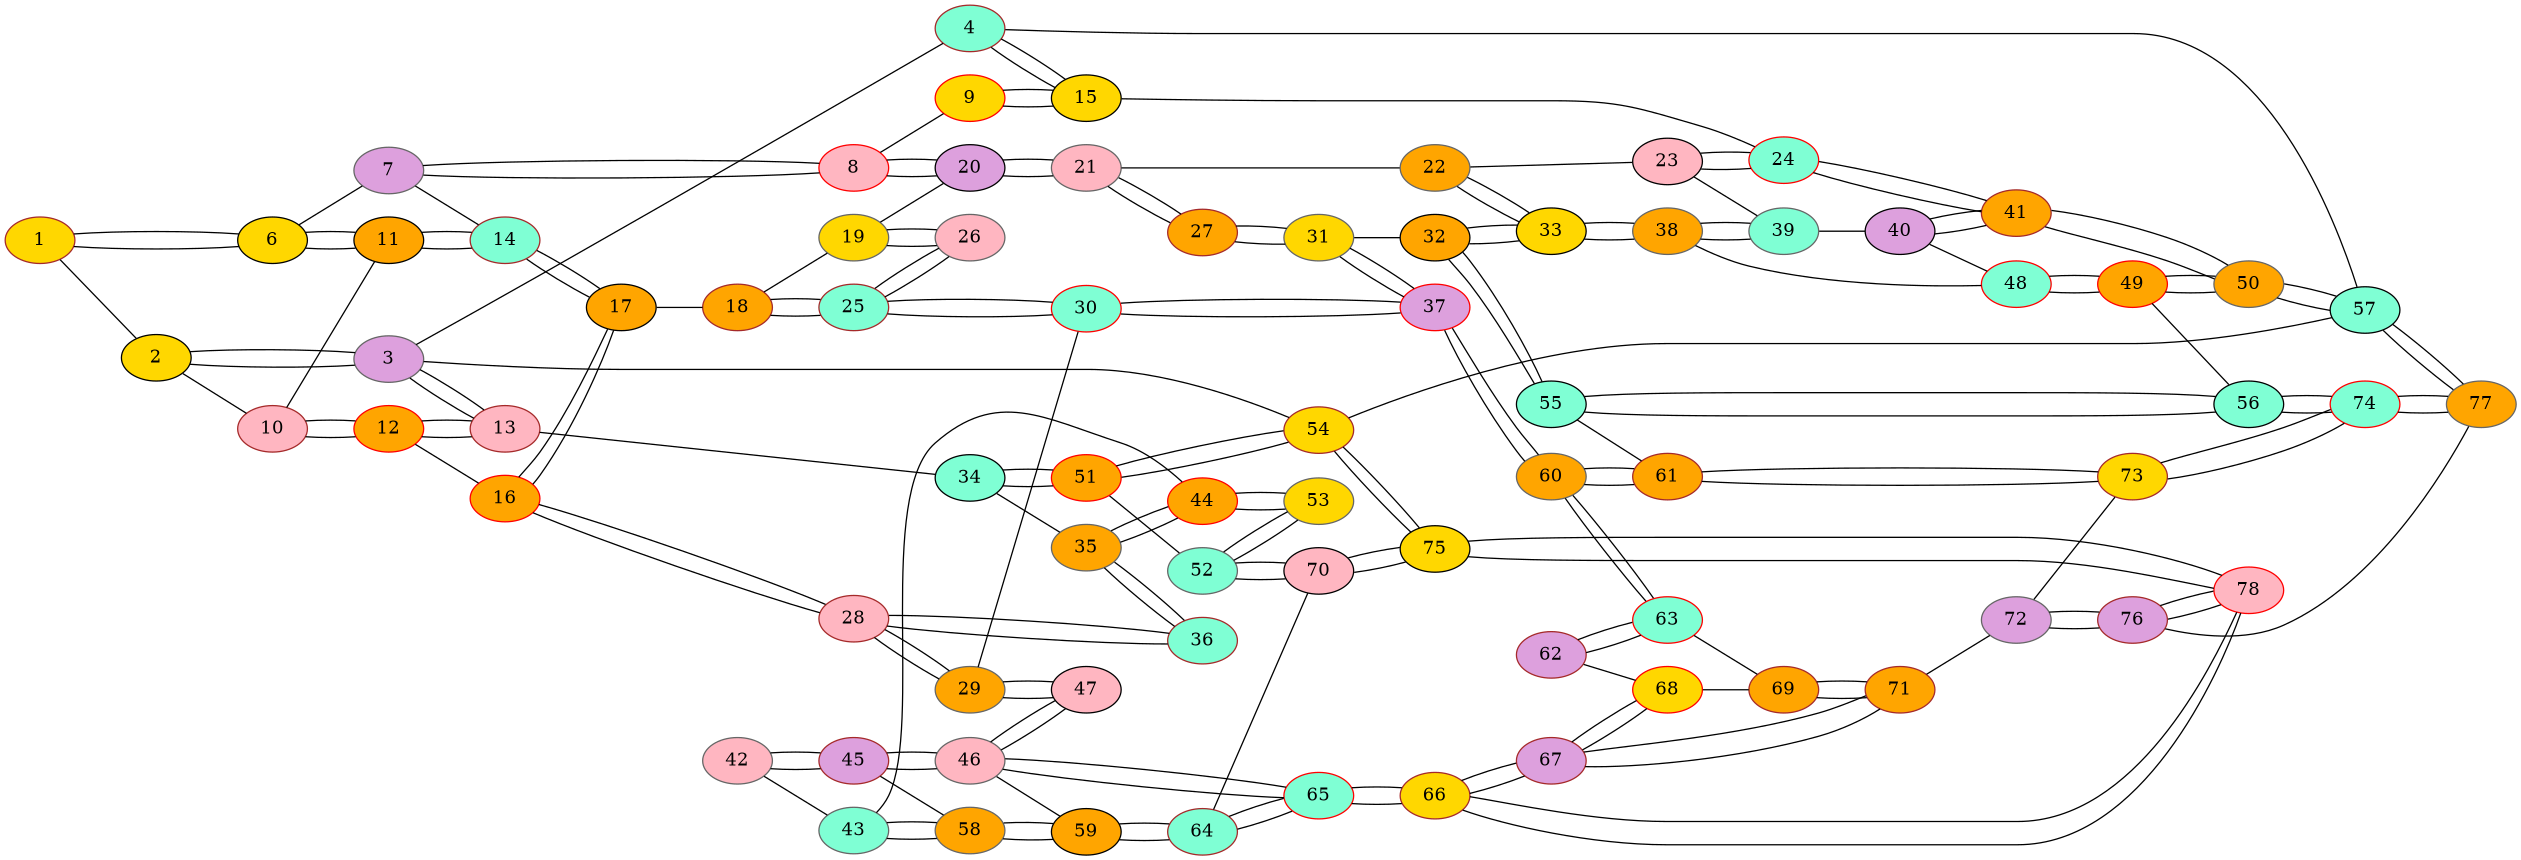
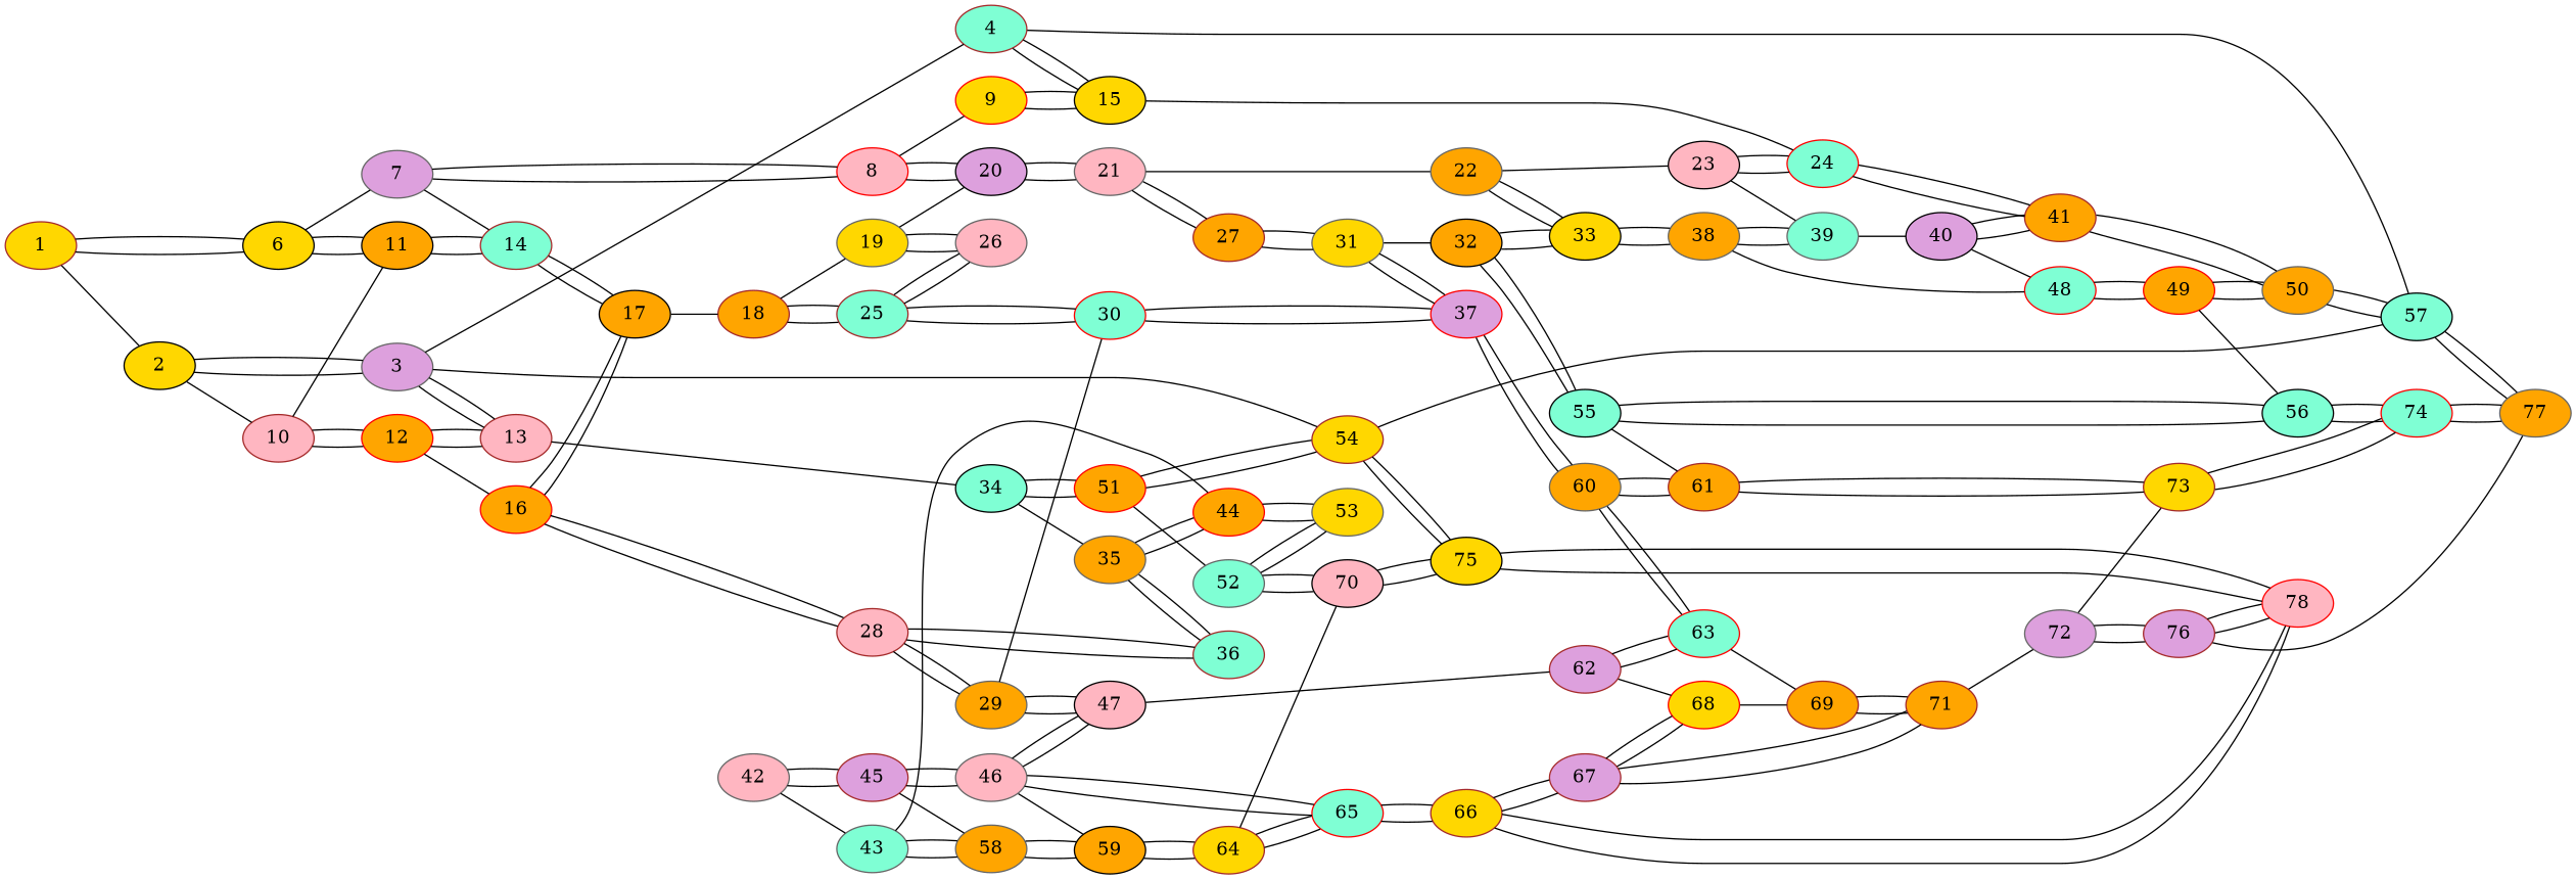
  graph {
    rankdir=LR
    node [color=brown fillcolor=orange style=filled]
    1 [fillcolor=gold]
    2 [color=black fillcolor=gold]
    6 [color=black fillcolor=gold]
    3 [color=gray40 fillcolor=plum]
    10 [fillcolor=lightpink]
    7 [color=gray40 fillcolor=plum]
    11 [color=black]
    4 [fillcolor=aquamarine]
    13 [fillcolor=lightpink]
    54 [fillcolor=gold]
    12 [color=red]
    15 [color=black fillcolor=gold]
    57 [color=black fillcolor=aquamarine]
    34 [color=black fillcolor=aquamarine]
    75 [color=black fillcolor=gold]
    24 [color=red fillcolor=aquamarine]
    77 [color=gray40]
    9 [color=red fillcolor=gold]
    8 [color=red fillcolor=lightpink]
    14 [fillcolor=aquamarine]
    20 [color=black fillcolor=plum]
    17 [color=black]
    21 [color=gray40 fillcolor=lightpink]
    16 [color=red]
    28 [fillcolor=lightpink]
    35 [color=gray40]
    51 [color=red]
    18
    41
    29 [color=gray40]
    36 [fillcolor=aquamarine]
    19 [color=gray40 fillcolor=gold]
    25 [fillcolor=aquamarine]
    26 [color=gray40 fillcolor=lightpink]
    30 [color=red fillcolor=aquamarine]
    22 [color=gray40]
    27
    23 [color=black fillcolor=lightpink]
    33 [color=black fillcolor=gold]
    31 [color=gray40 fillcolor=gold]
    39 [color=gray40 fillcolor=aquamarine]
    38 [color=gray40]
    40 [color=black fillcolor=plum]
    50 [color=gray40]
    37 [color=red fillcolor=plum]
    32 [color=black]
    47 [color=black fillcolor=lightpink]
    62 [fillcolor=plum]
    60 [color=gray40]
    55 [color=black fillcolor=aquamarine]
    56 [color=black fillcolor=aquamarine]
    61
    48 [color=red fillcolor=aquamarine]
    44 [color=red]
    52 [color=gray40 fillcolor=aquamarine]
    53 [color=gray40 fillcolor=gold]
    63 [color=red fillcolor=aquamarine]
    49 [color=red]
    42 [color=gray40 fillcolor=lightpink]
    43 [color=gray40 fillcolor=aquamarine]
    45 [fillcolor=plum]
    58 [color=gray40]
    46 [color=gray40 fillcolor=lightpink]
    59 [color=black]
    65 [color=red fillcolor=aquamarine]
    66 [fillcolor=gold]
    68 [color=red fillcolor=gold]
    74 [color=red fillcolor=aquamarine]
    70 [color=black fillcolor=lightpink]
-   64 [fillcolor=aquamarine]
+   64 [fillcolor=gold]
    78 [color=red fillcolor=lightpink]
    73 [fillcolor=gold]
    69
    71
    67 [fillcolor=plum]
    72 [color=gray40 fillcolor=plum]
    76 [fillcolor=plum]
    1 -- 2
    1 -- 6
    1 -- 6
    2 -- 3
    2 -- 3
    2 -- 10
    6 -- 7
    6 -- 11
    6 -- 11
    3 -- 4
    3 -- 13
    3 -- 13
    3 -- 54
    10 -- 11
    10 -- 12
    10 -- 12
    7 -- 8
    7 -- 8
    7 -- 14
    11 -- 14
    11 -- 14
    4 -- 15
    4 -- 15
    4 -- 57
    13 -- 34
    54 -- 57
    54 -- 75
    54 -- 75
    12 -- 13
    12 -- 13
    12 -- 16
    15 -- 24
    57 -- 77
    57 -- 77
    34 -- 35
    34 -- 51
    34 -- 51
    75 -- 78
    75 -- 78
    24 -- 41
    24 -- 41
    9 -- 15
    9 -- 15
    8 -- 9
    8 -- 20
    8 -- 20
    14 -- 17
    14 -- 17
    20 -- 21
    20 -- 21
    17 -- 18
    21 -- 22
    21 -- 27
    21 -- 27
    16 -- 17
    16 -- 17
    16 -- 28
    16 -- 28
    28 -- 29
    28 -- 29
    28 -- 36
    28 -- 36
    35 -- 36
    35 -- 36
    35 -- 44
    35 -- 44
    51 -- 54
    51 -- 54
    51 -- 52
    18 -- 19
    18 -- 25
    18 -- 25
    41 -- 50
    41 -- 50
    29 -- 30
    29 -- 47
    29 -- 47
    19 -- 20
    19 -- 26
    19 -- 26
    25 -- 26
    25 -- 26
    25 -- 30
    25 -- 30
    30 -- 37
    30 -- 37
    22 -- 23
    22 -- 33
    22 -- 33
    27 -- 31
    27 -- 31
    23 -- 24
    23 -- 24
    23 -- 39
    33 -- 38
    33 -- 38
    31 -- 37
    31 -- 37
    31 -- 32
    39 -- 40
    38 -- 39
    38 -- 39
    38 -- 48
    40 -- 41
    40 -- 41
    40 -- 48
    50 -- 57
    50 -- 57
    37 -- 60
    37 -- 60
    32 -- 33
    32 -- 33
    32 -- 55
    32 -- 55
+   47 -- 62
    62 -- 63
    62 -- 63
    62 -- 68
    60 -- 61
    60 -- 61
    60 -- 63
    60 -- 63
    55 -- 56
    55 -- 56
    55 -- 61
    56 -- 74
    56 -- 74
    61 -- 73
    61 -- 73
    48 -- 49
    48 -- 49
    44 -- 53
    44 -- 53
    52 -- 53
    52 -- 53
    52 -- 70
    52 -- 70
    63 -- 69
    49 -- 50
    49 -- 50
    49 -- 56
    42 -- 43
    42 -- 45
    42 -- 45
    43 -- 44
    43 -- 58
    43 -- 58
    45 -- 58
    45 -- 46
    45 -- 46
    58 -- 59
    58 -- 59
    46 -- 47
    46 -- 47
    46 -- 59
    46 -- 65
    46 -- 65
    59 -- 64
    59 -- 64
    65 -- 66
    65 -- 66
    66 -- 78
    66 -- 78
    66 -- 67
    66 -- 67
    68 -- 69
    74 -- 77
    74 -- 77
    70 -- 75
    70 -- 75
    64 -- 65
    64 -- 65
    64 -- 70
    73 -- 74
    73 -- 74
    69 -- 71
    69 -- 71
    71 -- 72
    67 -- 68
    67 -- 68
    67 -- 71
    67 -- 71
    72 -- 73
    72 -- 76
    72 -- 76
    76 -- 77
    76 -- 78
    76 -- 78
  }
